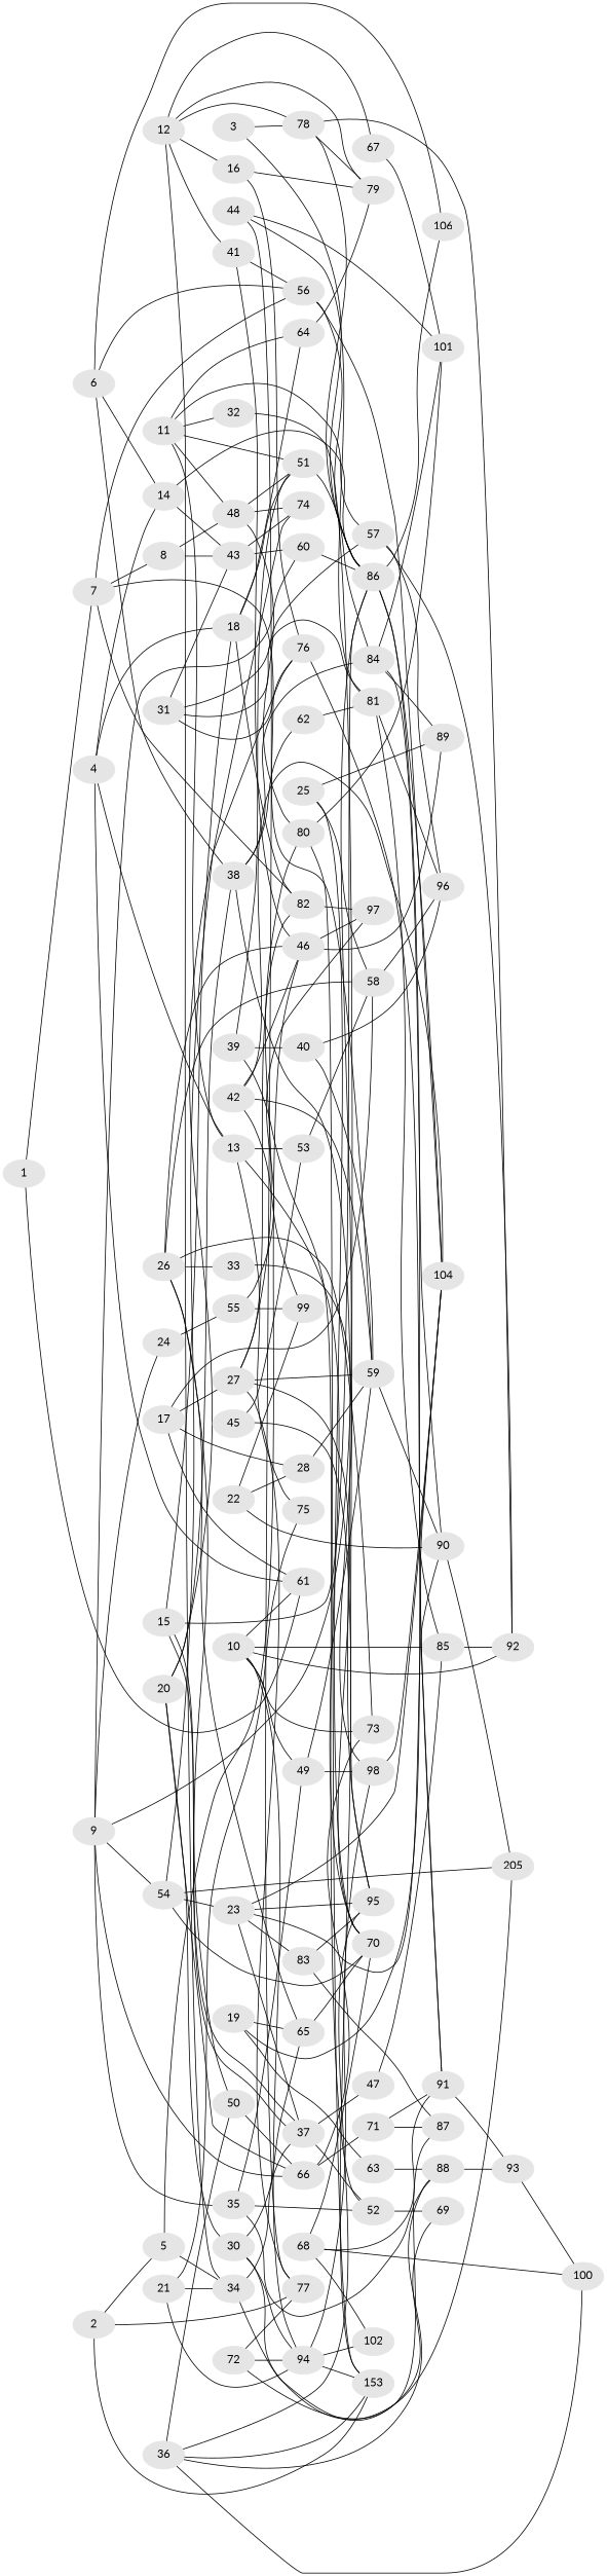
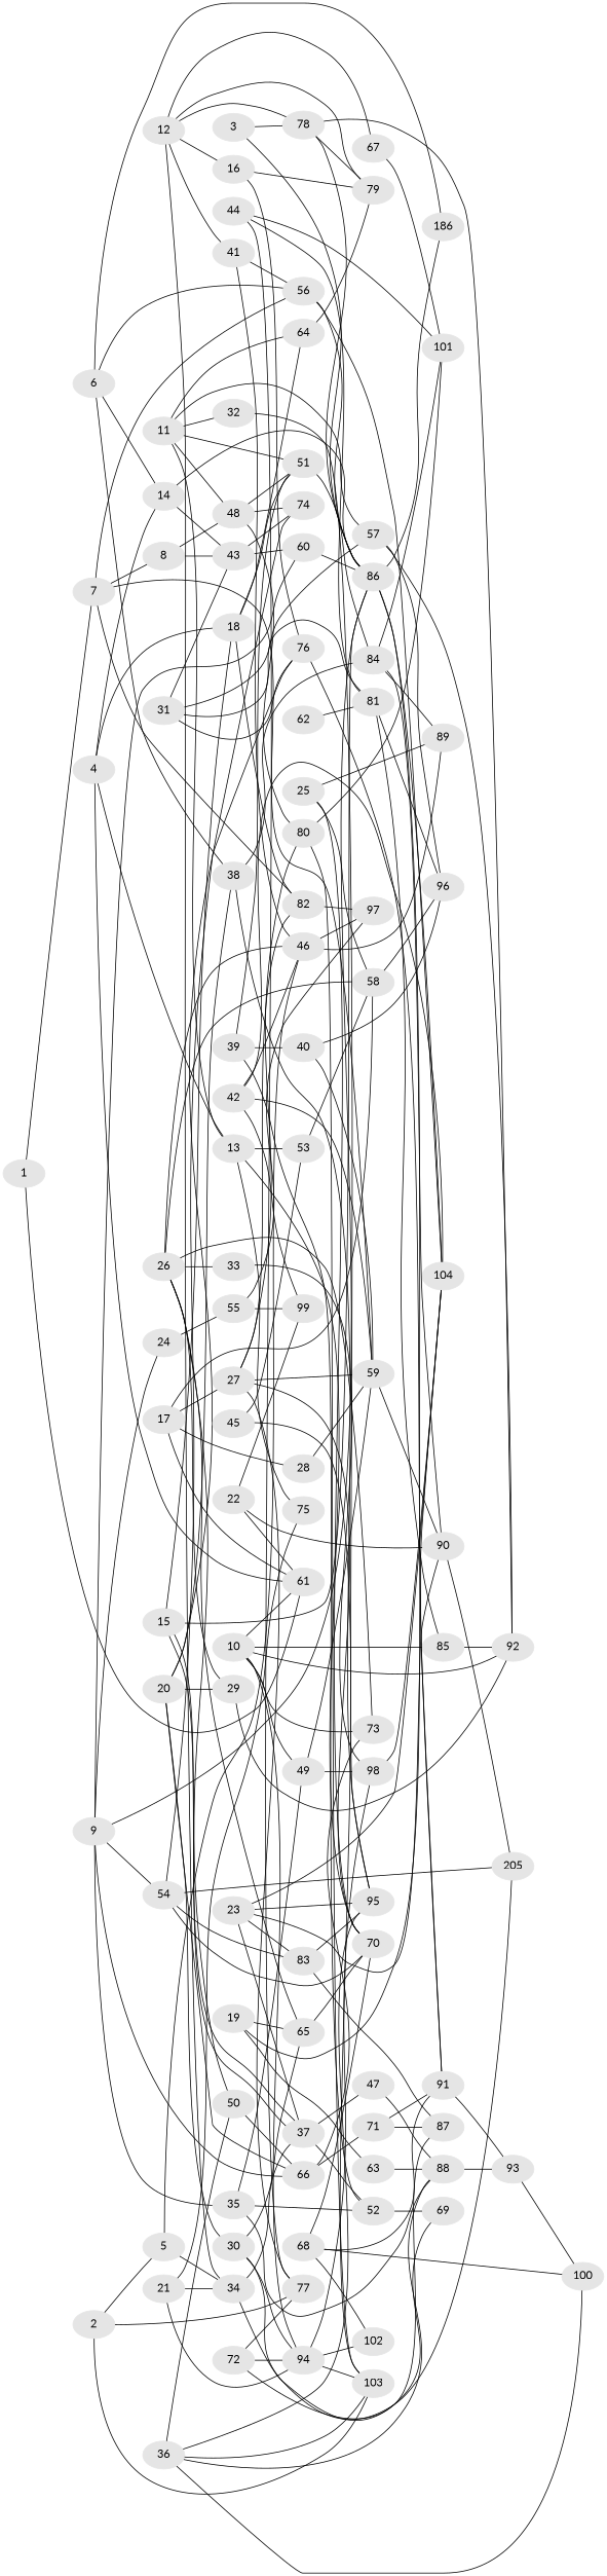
  graph {
    fontname=Lato
    rankdir=LR
    node [color=gray90 fontname=Lato style=filled]
    edge [fontname=Lato]
    1
    7
    61
    56
    8
    59
    82
    2
    5
    77
-   103 [label=153]
+   103
    34
    46
    3
    78
    86
    92
    79
-   106
+   106 [label=186]
    104
    91
    4
    13
    14
    18
    53
    70
    75
    43
    51
    64
    37
    69
    89
    97
    6
    38
    95
    62
    84
    48
    90
    60
    74
    80
    9
    24
    35
    54
    66
    55
    49
    52
    88
    83
    n56 [label=205]
    73
    71
    10
    85
    94
    98
    102
    11
    32
    57
    96
    12
    16
    41
    67
    76
    101
    58
    15
    47
    17
    27
    28
    19
    63
    65
    20
+   29
    30
    21
    22
    99
    23
    87
    25
    26
    33
    50
    31
    81
    93
    36
    100
    39
    40
    42
    44
    45
    68
    72
    1 -- 7
    1 -- 61
    7 -- 56
    7 -- 8
    7 -- 59
    7 -- 82
    56 -- 86
    56 -- 104
    8 -- 43
    8 -- 48
    59 -- 90
    82 -- 97
    2 -- 5
    2 -- 77
    2 -- 103
    5 -- 34
    5 -- 46
    34 -- 37
    34 -- 69
    46 -- 89
    46 -- 97
    3 -- 78
    3 -- 86
    78 -- 86
    78 -- 92
    78 -- 79
    86 -- 106
    86 -- 104
    86 -- 91
    91 -- 93
    4 -- 61
    4 -- 13
    4 -- 14
    4 -- 18
    13 -- 53
    13 -- 70
    13 -- 75
    14 -- 86
    14 -- 43
    18 -- 82
    18 -- 51
    18 -- 64
    53 -- 58
    43 -- 60
    43 -- 74
    51 -- 84
    64 -- 79
    37 -- 52
    37 -- 47
    6 -- 56
    6 -- 106
    6 -- 14
    6 -- 38
    38 -- 95
-   38 -- 62
    38 -- 84
    62 -- 81
    84 -- 89
    84 -- 90
    84 -- 101
    48 -- 51
    48 -- 74
    48 -- 80
    90 -- n56
    60 -- 86
    80 -- 103
    80 -- 101
    9 -- 86
    9 -- 60
    9 -- 24
    9 -- 35
    9 -- 54
    9 -- 66
    24 -- 55
    35 -- 49
    35 -- 52
    35 -- 88
    54 -- 70
    54 -- 74
-   54 -- 23
+   54 -- 83
    54 -- n56
    66 -- 73
    66 -- 71
    55 -- 97
    55 -- 99
    49 -- 59
    49 -- 98
    52 -- 69
    88 -- 93
    83 -- 95
    83 -- 87
    71 -- 91
    71 -- 87
    10 -- 61
    10 -- 92
    10 -- 49
    10 -- 73
    10 -- 85
    10 -- 94
    85 -- 92
    94 -- 103
    94 -- 98
    94 -- 102
    98 -- 104
    11 -- 13
    11 -- 51
    11 -- 64
    11 -- 48
    11 -- 32
    11 -- 57
    32 -- 95
    57 -- 92
    57 -- 96
    12 -- 34
    12 -- 78
    12 -- 79
    12 -- 16
    12 -- 41
    12 -- 67
    16 -- 79
    16 -- 76
    41 -- 56
    41 -- 46
    67 -- 101
    76 -- 91
    58 -- 96
    15 -- 86
    15 -- 18
    15 -- 37
    15 -- 37
-   47 -- 85
+   47 -- 88
    17 -- 61
    17 -- 58
    17 -- 27
    17 -- 28
    27 -- 59
    27 -- 82
    27 -- 77
    27 -- 70
    27 -- 80
    28 -- 59
    19 -- 104
    19 -- 63
    19 -- 65
    63 -- 88
    65 -- 70
    20 -- 38
    20 -- 66
    20 -- 76
+   20 -- 29
    20 -- 30
+   29 -- 92
    30 -- n56
    30 -- 94
    30 -- 65
    21 -- 34
    21 -- 75
    21 -- 94
    22 -- 90
-   22 -- 28
+   22 -- 61
    22 -- 99
    23 -- 104
    23 -- 37
    23 -- 95
    23 -- 90
    23 -- 83
    25 -- 70
    25 -- 89
    25 -- 58
    26 -- 46
    26 -- 73
    26 -- 58
    26 -- 65
+   26 -- 29
    26 -- 33
    26 -- 50
    33 -- 98
    50 -- 66
    31 -- 43
    31 -- 57
    31 -- 76
    31 -- 81
    81 -- 85
    81 -- 96
    93 -- 100
    36 -- 103
    36 -- 95
    36 -- 88
    36 -- 50
    36 -- 100
    39 -- 51
    39 -- 52
    39 -- 40
    40 -- 59
    40 -- 96
    42 -- 59
    42 -- 46
    42 -- 104
    42 -- 99
    44 -- 77
    44 -- 101
    44 -- 81
    45 -- 103
    45 -- 53
    68 -- 91
    68 -- 70
    68 -- 102
    68 -- 100
    72 -- 77
    72 -- 94
    72 -- 87
  }
